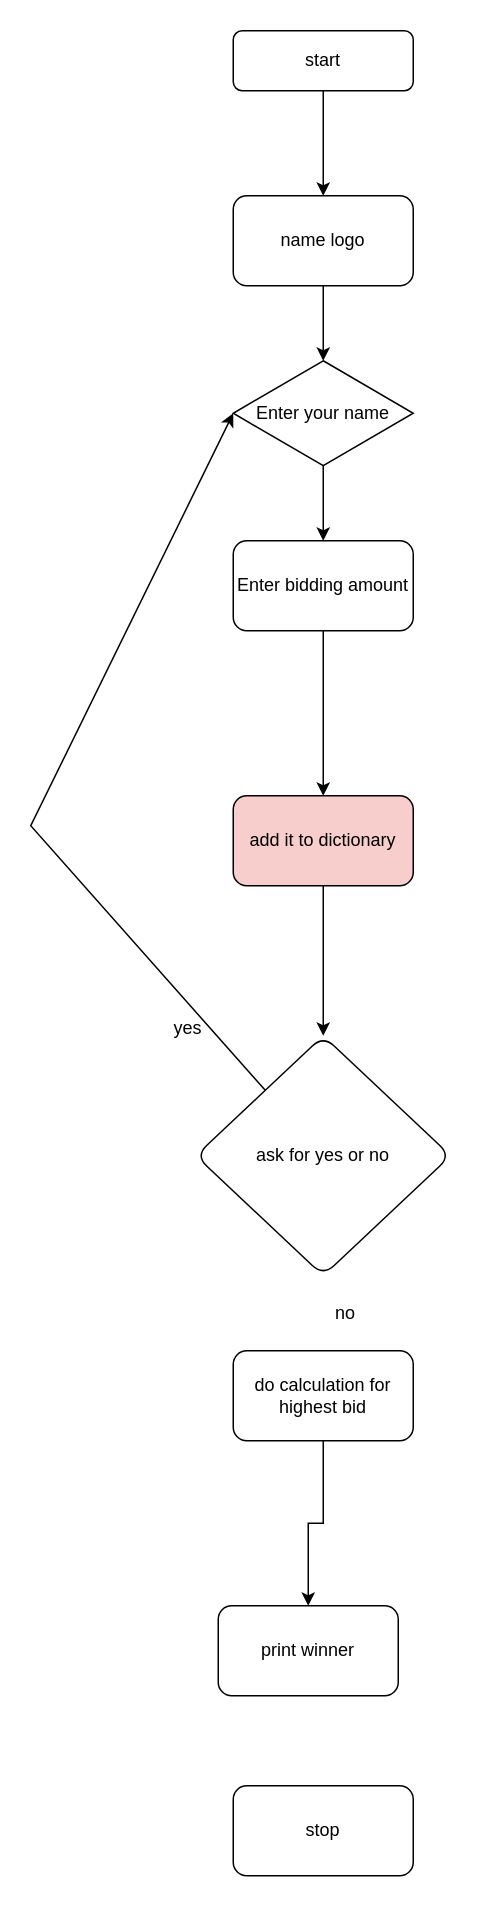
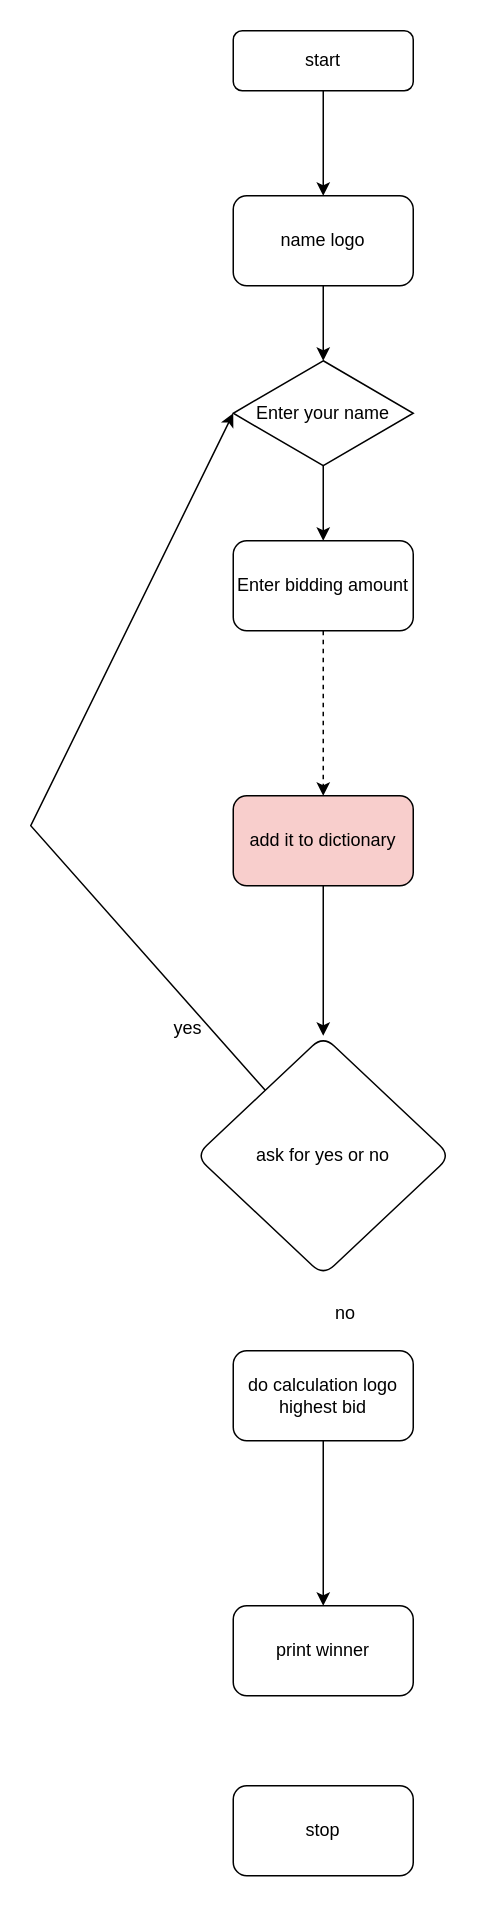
  <mxCell id="0" />
  <mxCell id="1" parent="0" />
  <mxCell id="2" value="" style="edgeStyle=orthogonalEdgeStyle;rounded=0;orthogonalLoop=1;jettySize=auto;html=1;" edge="1" parent="1" source="3" target="17"><mxGeometry relative="1" as="geometry" /></mxCell>
  <mxCell id="3" value="start" style="rounded=1;whiteSpace=wrap;html=1;fontSize=12;glass=0;strokeWidth=1;shadow=0;" vertex="1" parent="1"><mxGeometry x="155" y="20" width="120" height="40" as="geometry" /></mxCell>
  <mxCell id="4" value="" style="edgeStyle=orthogonalEdgeStyle;rounded=0;orthogonalLoop=1;jettySize=auto;html=1;" edge="1" parent="1" source="5" target="7"><mxGeometry relative="1" as="geometry" /></mxCell>
  <mxCell id="5" value="Enter your name" style="rhombus;whiteSpace=wrap;html=1;" vertex="1" parent="1"><mxGeometry x="155" y="240" width="120" height="70" as="geometry" /></mxCell>
- <mxCell id="6" value="" style="edgeStyle=orthogonalEdgeStyle;rounded=0;orthogonalLoop=1;jettySize=auto;html=1;" edge="1" parent="1" source="7" target="9"><mxGeometry relative="1" as="geometry" /></mxCell>
+ <mxCell id="6" value="" style="edgeStyle=orthogonalEdgeStyle;rounded=0;orthogonalLoop=1;jettySize=auto;html=1;dashed=1;" edge="1" parent="1" source="7" target="9"><mxGeometry relative="1" as="geometry" /></mxCell>
  <mxCell id="7" value="Enter bidding amount" style="rounded=1;whiteSpace=wrap;html=1;" vertex="1" parent="1"><mxGeometry x="155" y="360" width="120" height="60" as="geometry" /></mxCell>
  <mxCell id="8" value="" style="edgeStyle=orthogonalEdgeStyle;rounded=0;orthogonalLoop=1;jettySize=auto;html=1;" edge="1" parent="1" source="9" target="10"><mxGeometry relative="1" as="geometry" /></mxCell>
  <mxCell id="9" value="add it to dictionary" style="whiteSpace=wrap;html=1;rounded=1;fillColor=#f8cecc;" vertex="1" parent="1"><mxGeometry x="155" y="530" width="120" height="60" as="geometry" /></mxCell>
  <mxCell id="10" value="ask for yes or no" style="rhombus;whiteSpace=wrap;html=1;rounded=1;" vertex="1" parent="1"><mxGeometry x="130" y="690" width="170" height="160" as="geometry" /></mxCell>
  <mxCell id="11" value="" style="endArrow=classic;html=1;rounded=0;entryX=0;entryY=0.5;entryDx=0;entryDy=0;" edge="1" parent="1" source="10" target="5"><mxGeometry width="50" height="50" relative="1" as="geometry"><mxPoint x="70" y="730" as="sourcePoint" /><mxPoint x="120" y="680" as="targetPoint" /><Array as="points"><mxPoint x="20" y="550" /></Array></mxGeometry></mxCell>
  <mxCell id="12" value="" style="edgeStyle=orthogonalEdgeStyle;rounded=0;orthogonalLoop=1;jettySize=auto;html=1;" edge="1" parent="1" source="13" target="14"><mxGeometry relative="1" as="geometry" /></mxCell>
- <mxCell id="13" value="do calculation for highest bid" style="rounded=1;whiteSpace=wrap;html=1;" vertex="1" parent="1"><mxGeometry x="155" y="900" width="120" height="60" as="geometry" /></mxCell>
- <mxCell id="14" value="print winner" style="whiteSpace=wrap;html=1;rounded=1;" vertex="1" parent="1"><mxGeometry x="145" y="1070" width="120" height="60" as="geometry" /></mxCell>
+ <mxCell id="13" value="do calculation logo highest bid" style="rounded=1;whiteSpace=wrap;html=1;" vertex="1" parent="1"><mxGeometry x="155" y="900" width="120" height="60" as="geometry" /></mxCell>
+ <mxCell id="14" value="print winner" style="whiteSpace=wrap;html=1;rounded=1;" vertex="1" parent="1"><mxGeometry x="155" y="1070" width="120" height="60" as="geometry" /></mxCell>
  <mxCell id="15" value="stop" style="whiteSpace=wrap;html=1;rounded=1;" vertex="1" parent="1"><mxGeometry x="155" y="1190" width="120" height="60" as="geometry" /></mxCell>
  <mxCell id="16" value="" style="edgeStyle=orthogonalEdgeStyle;rounded=0;orthogonalLoop=1;jettySize=auto;html=1;" edge="1" parent="1" source="17" target="5"><mxGeometry relative="1" as="geometry" /></mxCell>
  <mxCell id="17" value="name logo" style="whiteSpace=wrap;html=1;rounded=1;glass=0;strokeWidth=1;shadow=0;" vertex="1" parent="1"><mxGeometry x="155" y="130" width="120" height="60" as="geometry" /></mxCell>
  <mxCell id="18" value="yes" style="text;html=1;strokeColor=none;fillColor=none;align=center;verticalAlign=middle;whiteSpace=wrap;rounded=0;" vertex="1" parent="1"><mxGeometry x="95" y="670" width="60" height="30" as="geometry" /></mxCell>
  <mxCell id="19" value="no" style="text;html=1;strokeColor=none;fillColor=none;align=center;verticalAlign=middle;whiteSpace=wrap;rounded=0;" vertex="1" parent="1"><mxGeometry x="200" y="860" width="60" height="30" as="geometry" /></mxCell>
